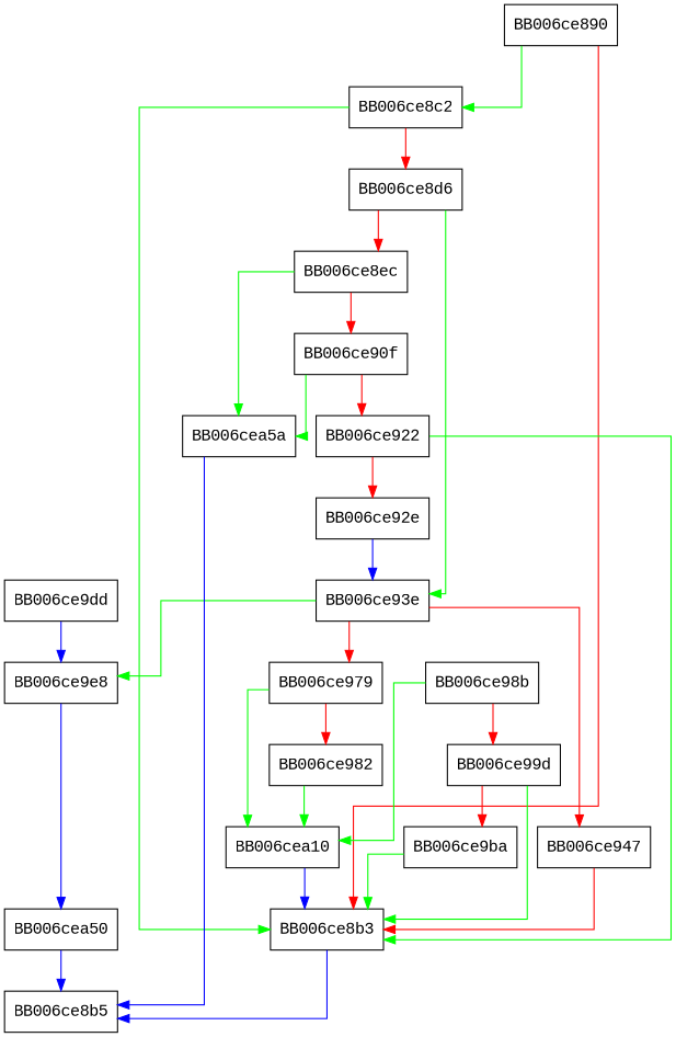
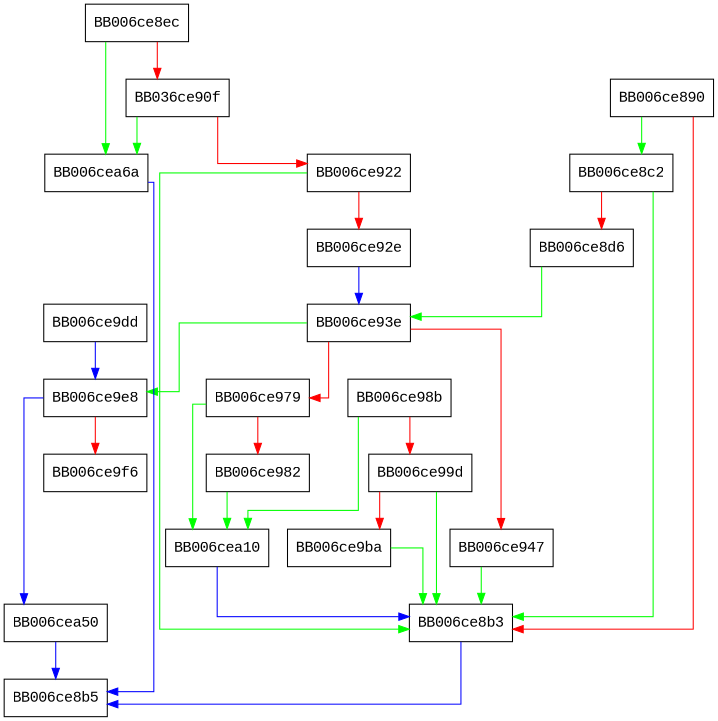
  digraph {
    fontname="Liberation Mono"
    splines=ortho
    node [fontname="Liberation Mono" shape=box]
    edge [color=green fontname="Liberation Mono"]
    n1 [label=BB006ce8c2]
    BB006ce890
    BB006ce8b3
    BB006ce8d6
    BB006ce8b5
    BB006ce93e
    BB006ce8ec
    BB006ce9e8
    BB006ce947
    BB006ce979
-   BB006cea5a
-   BB006ce90f
+   BB006cea5a [label=BB006cea6a]
+   BB006ce90f [label=BB036ce90f]
    BB006cea50
+   BB006ce9f6
    BB006ce922
    BB006ce92e
    BB006cea10
    BB006ce982
    BB006ce98b
    BB006ce99d
    BB006ce9ba
    BB006ce9dd
    n1 -> BB006ce8b3
    n1 -> BB006ce8d6 [color=red]
    BB006ce890 -> n1
    BB006ce890 -> BB006ce8b3 [color=red]
    BB006ce8b3 -> BB006ce8b5 [color=blue]
    BB006ce8d6 -> BB006ce93e
-   BB006ce8d6 -> BB006ce8ec [color=red]
    BB006ce93e -> BB006ce9e8
    BB006ce93e -> BB006ce947 [color=red]
    BB006ce93e -> BB006ce979 [color=red]
    BB006ce8ec -> BB006cea5a
    BB006ce8ec -> BB006ce90f [color=red]
    BB006ce9e8 -> BB006cea50 [color=blue]
-   BB006ce947 -> BB006ce8b3 [color=red]
+   BB006ce9e8 -> BB006ce9f6 [color=red]
+   BB006ce947 -> BB006ce8b3
    BB006ce979 -> BB006cea10
    BB006ce979 -> BB006ce982 [color=red]
    BB006cea5a -> BB006ce8b5 [color=blue]
    BB006ce90f -> BB006cea5a
    BB006ce90f -> BB006ce922 [color=red]
    BB006cea50 -> BB006ce8b5 [color=blue]
    BB006ce922 -> BB006ce8b3
    BB006ce922 -> BB006ce92e [color=red]
    BB006ce92e -> BB006ce93e [color=blue]
    BB006cea10 -> BB006ce8b3 [color=blue]
    BB006ce982 -> BB006cea10
    BB006ce98b -> BB006cea10
    BB006ce98b -> BB006ce99d [color=red]
    BB006ce99d -> BB006ce8b3
    BB006ce99d -> BB006ce9ba [color=red]
    BB006ce9ba -> BB006ce8b3
    BB006ce9dd -> BB006ce9e8 [color=blue]
  }
